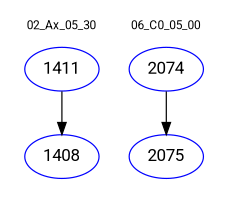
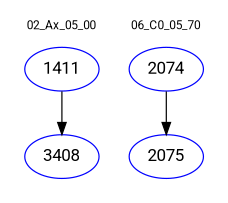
  digraph {
    fontname=Roboto
    node [color=blue fontname=Roboto]
    edge [color=black fontname=Roboto]
    n1 [label=1411]
-   n2 [label=1408]
+   n2 [label=3408]
    n3 [label=2074]
    n4 [label=2075]
    subgraph cluster_1 {
      color=white
      fontsize=10
-     label="02_Ax_05_30"
+     label="02_Ax_05_00"
      n1
      n2
    }
    subgraph cluster_2 {
      color=white
      fontsize=10
-     label="06_C0_05_00"
+     label="06_C0_05_70"
      n3
      n4
    }
    n1 -> n2
    n3 -> n4
  }
